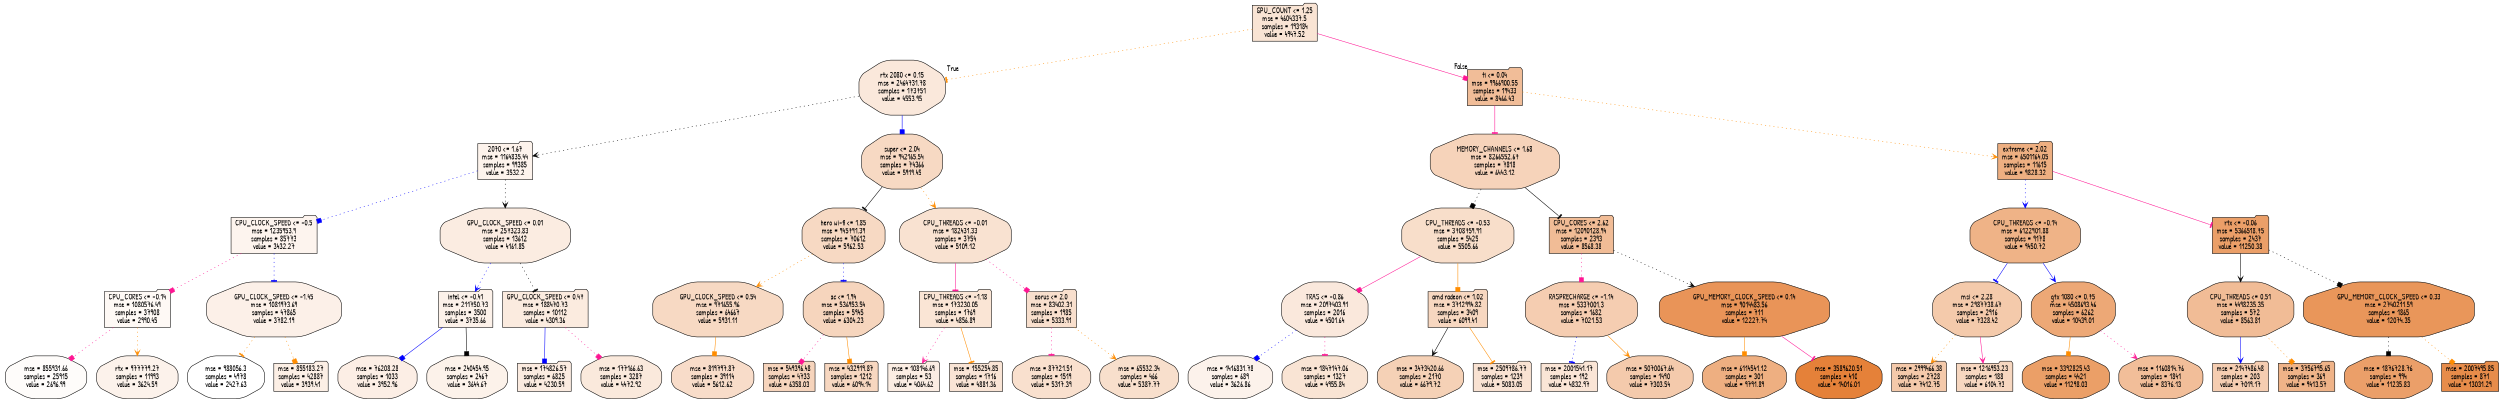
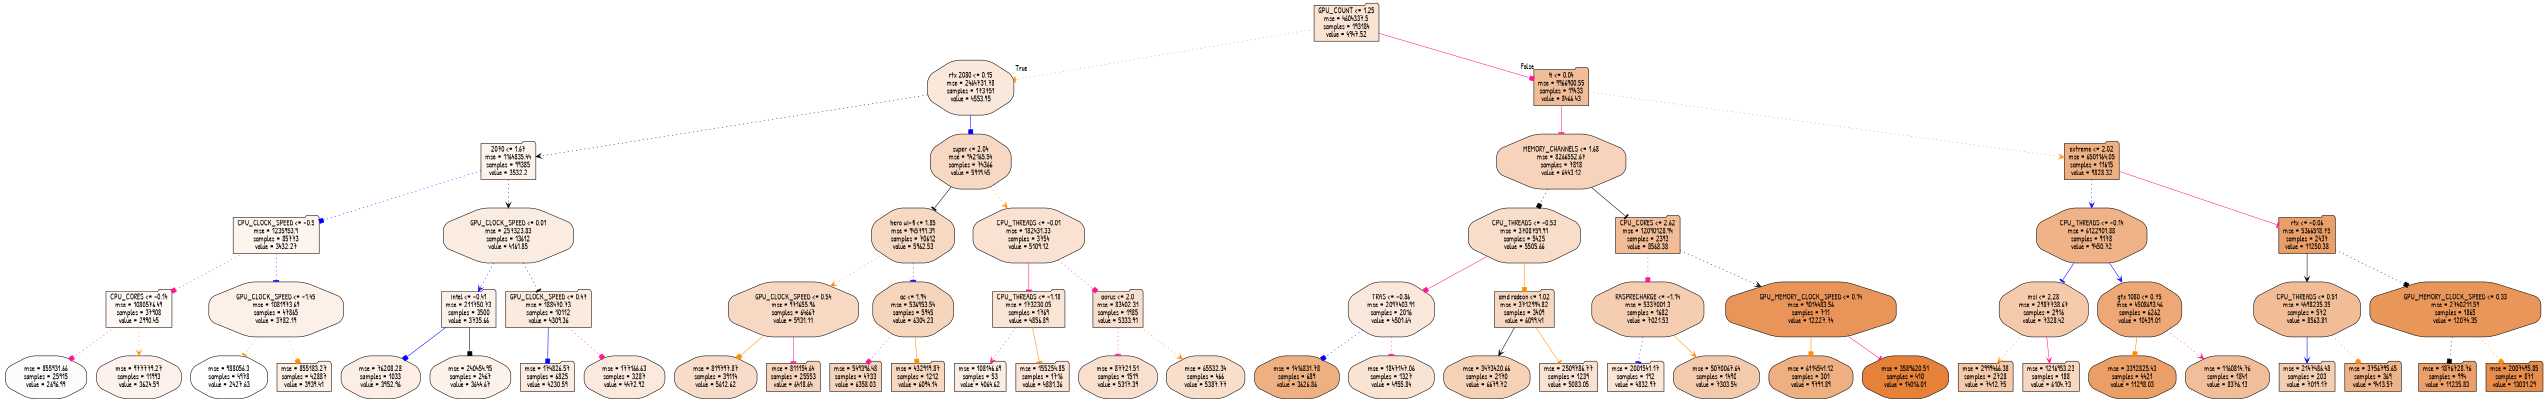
  digraph {
    fontname="Patrick Hand"
    node [color=black fillcolor="#f7d9c3" fontname="Patrick Hand" shape=octagon style="filled, rounded"]
    edge [arrowhead=box color=darkorange fontname="Patrick Hand" style=dotted]
    n1 [fillcolor="#f9e4d4" label="GPU_COUNT <= 1.25\nmse = 4604337.5\nsamples = 193184\nvalue = 4947.52" shape=folder]
    n2 [fillcolor="#fae8db" label="rtx 2080 <= 0.15\nmse = 2464731.78\nsamples = 173751\nvalue = 4553.95"]
    n3 [fillcolor="#f1bd98" label="ti <= 0.04\nmse = 9966900.55\nsamples = 19433\nvalue = 8466.43" shape=folder]
    n4 [fillcolor="#fdf3ec" label="2070 <= 1.67\nmse = 1164835.44\nsamples = 99385\nvalue = 3532.2" shape=folder]
    n5 [label="super <= 2.04\nmse = 942165.54\nsamples = 74366\nvalue = 5919.45"]
    n6 [fillcolor="#f6d3ba" label="MEMORY_CHANNELS <= 1.68\nmse = 8266552.67\nsamples = 7818\nvalue = 6443.12"]
    n7 [fillcolor="#eeaf81" label="extreme <= 2.02\nmse = 6501164.05\nsamples = 11615\nvalue = 9828.32" shape=folder]
    n8 [fillcolor="#fdf4ee" label="CPU_CLOCK_SPEED <= -0.5\nmse = 1235953.9\nsamples = 85773\nvalue = 3432.27" shape=folder]
    n9 [fillcolor="#fbece1" label="GPU_CLOCK_SPEED <= 0.01\nmse = 257323.83\nsamples = 13612\nvalue = 4161.85"]
    n10 [label="hero wi-fi <= 1.85\nmse = 945791.39\nsamples = 70612\nvalue = 5962.53"]
    n11 [fillcolor="#f9e2d1" label="CPU_THREADS <= -0.01\nmse = 182431.33\nsamples = 3754\nvalue = 5109.12"]
    n12 [fillcolor="#fef9f5" label="CPU_CORES <= -0.14\nmse = 1080576.49\nsamples = 37908\nvalue = 2990.45" shape=folder]
    n13 [fillcolor="#fcf0e8" label="GPU_CLOCK_SPEED <= -1.45\nmse = 1081973.69\nsamples = 47865\nvalue = 3782.19"]
    n14 [fillcolor="#fcf1e9" label="intel <= -0.41\nmse = 211750.73\nsamples = 3500\nvalue = 3735.66" shape=folder]
    n15 [fillcolor="#fbebdf" label="GPU_CLOCK_SPEED <= 0.47\nmse = 188470.73\nsamples = 10112\nvalue = 4309.36" shape=folder]
    n16 [fillcolor="#fefcfa" label="mse = 855931.66\nsamples = 25915\nvalue = 2696.99"]
-   n17 [fillcolor="#fcf2eb" label="rtx = 977779.27\nsamples = 11993\nvalue = 3624.59"]
+   n17 [fillcolor="#fcf2eb" label="mse = 977779.27\nsamples = 11993\nvalue = 3624.59"]
    n18 [fillcolor="#ffffff" label="mse = 988056.3\nsamples = 4978\nvalue = 2427.63"]
    n19 [fillcolor="#fcefe5" label="mse = 855183.27\nsamples = 42887\nvalue = 3939.41" shape=folder]
    n20 [fillcolor="#fceee5" label="mse = 76208.28\nsamples = 1033\nvalue = 3952.96"]
    n21 [fillcolor="#fcf2ea" label="mse = 240454.95\nsamples = 2467\nvalue = 3644.67"]
    n22 [fillcolor="#fbebe0" label="mse = 174826.57\nsamples = 6825\nvalue = 4230.59" shape=folder]
    n23 [fillcolor="#fae9dc" label="mse = 177166.63\nsamples = 3287\nvalue = 4472.92"]
    n24 [label="GPU_CLOCK_SPEED <= 0.54\nmse = 971655.96\nsamples = 64667\nvalue = 5931.11"]
    n25 [fillcolor="#f6d5bd" label="ac <= 1.94\nmse = 536953.54\nsamples = 5945\nvalue = 6304.23"]
    n26 [fillcolor="#fae5d5" label="CPU_THREADS <= -1.18\nmse = 173230.05\nsamples = 1769\nvalue = 4856.89" shape=folder]
    n27 [fillcolor="#f8dfcd" label="aorus <= 2.0\nmse = 83402.31\nsamples = 1985\nvalue = 5333.91" shape=folder]
    n28 [fillcolor="#f8dcc9" label="mse = 819797.87\nsamples = 39114\nvalue = 5612.62"]
+   n29 [fillcolor="#f6d4bb" label="mse = 811154.64\nsamples = 25553\nvalue = 6418.64" shape=folder]
    n30 [fillcolor="#f6d4bc" label="mse = 549396.48\nsamples = 4733\nvalue = 6358.03" shape=folder]
    n31 [fillcolor="#f7d7c0" label="mse = 432919.87\nsamples = 1212\nvalue = 6094.14" shape=folder]
    n32 [fillcolor="#fbede3" label="mse = 108146.69\nsamples = 53\nvalue = 4064.62" shape=folder]
    n33 [fillcolor="#f9e4d5" label="mse = 155254.85\nsamples = 1716\nvalue = 4881.36" shape=folder]
    n34 [fillcolor="#f9e0ce" label="mse = 87721.51\nsamples = 1519\nvalue = 5317.39"]
    n35 [fillcolor="#f8dfcc" label="mse = 65532.34\nsamples = 466\nvalue = 5387.77"]
    n36 [fillcolor="#f8deca" label="CPU_THREADS <= -0.53\nmse = 3708759.91\nsamples = 5425\nvalue = 5505.66"]
    n37 [fillcolor="#f1bc96" label="CPU_CORES <= 2.62\nmse = 12090128.94\nsamples = 2393\nvalue = 8568.38" shape=folder]
    n38 [fillcolor="#efb387" label="CPU_THREADS <= -0.14\nmse = 6122901.88\nsamples = 9178\nvalue = 9450.72"]
    n39 [fillcolor="#eb9f68" label="rtx <= -0.06\nmse = 5366518.75\nsamples = 2437\nvalue = 11250.38" shape=folder]
    n40 [fillcolor="#fae8dc" label="TRAS <= -0.86\nmse = 2097403.91\nsamples = 2016\nvalue = 4501.64"]
    n41 [fillcolor="#f7d7c0" label="amd radeon <= 1.02\nmse = 3712994.82\nsamples = 3409\nvalue = 6099.41" shape=folder]
    n42 [fillcolor="#f5cdb1" label="RASPRECHARGE <= -1.14\nmse = 5337001.3\nsamples = 1682\nvalue = 7021.53"]
    n43 [fillcolor="#e99458" label="GPU_MEMORY_CLOCK_SPEED <= 0.14\nmse = 9014483.56\nsamples = 711\nvalue = 12227.74"]
-   n44 [fillcolor="#fcf2eb" label="mse = 1416831.78\nsamples = 689\nvalue = 3626.86"]
+   n44 [fillcolor="#eeaf81" label="mse = 1416831.78\nsamples = 689\nvalue = 3626.86"]
    n45 [fillcolor="#f9e4d4" label="mse = 1847147.06\nsamples = 1327\nvalue = 4955.84"]
    n46 [fillcolor="#f5d1b6" label="mse = 3473420.66\nsamples = 2170\nvalue = 6679.72"]
    n47 [fillcolor="#f9e2d2" label="mse = 2509786.77\nsamples = 1239\nvalue = 5083.05" shape=folder]
    n48 [fillcolor="#fae5d6" label="mse = 2001541.17\nsamples = 192\nvalue = 4832.97" shape=folder]
    n49 [fillcolor="#f4caac" label="mse = 5070067.64\nsamples = 1490\nvalue = 7303.54"]
    n50 [fillcolor="#eeaf81" label="mse = 6114541.12\nsamples = 301\nvalue = 9791.89"]
    n51 [fillcolor="#e58139" label="mse = 3589620.51\nsamples = 410\nvalue = 14016.01"]
    n52 [fillcolor="#f4caab" label="msi <= 2.28\nmse = 2987738.67\nsamples = 2916\nvalue = 7328.42"]
    n53 [fillcolor="#eda876" label="gtx 1080 <= 0.75\nmse = 4508693.46\nsamples = 6262\nvalue = 10439.01"]
    n54 [fillcolor="#f1bc96" label="CPU_THREADS <= 0.51\nmse = 4498235.35\nsamples = 572\nvalue = 8563.81"]
    n55 [fillcolor="#e9965a" label="GPU_MEMORY_CLOCK_SPEED <= 0.33\nmse = 2740211.59\nsamples = 1865\nvalue = 12074.35"]
    n56 [fillcolor="#f4c9aa" label="mse = 2999466.38\nsamples = 2728\nvalue = 7412.75" shape=folder]
    n57 [fillcolor="#f7d7c0" label="mse = 1216953.23\nsamples = 188\nvalue = 6104.73" shape=folder]
    n58 [fillcolor="#eb9f67" label="mse = 3392825.43\nsamples = 4421\nvalue = 11298.03"]
    n59 [fillcolor="#f2be99" label="mse = 1160814.76\nsamples = 1841\nvalue = 8376.13"]
    n60 [fillcolor="#f5cdb1" label="mse = 2147486.48\nsamples = 203\nvalue = 7019.17" shape=folder]
    n61 [fillcolor="#efb388" label="mse = 3756795.65\nsamples = 369\nvalue = 9413.57" shape=folder]
-   n62 [fillcolor="#eb9f69" label="mse = 1876728.76\nsamples = 994\nvalue = 11235.83"]
+   n62 [fillcolor="#eb9f69" label="mse = 1876728.76\nsamples = 994\nvalue = 11235.83" shape=folder]
    n63 [fillcolor="#e78c4a" label="mse = 2007495.85\nsamples = 871\nvalue = 13031.29" shape=folder]
    n1 -> n2 [arrowhead=tee headlabel=True labelangle=45 labeldistance=2.5]
    n1 -> n3 [color=deeppink headlabel=False labelangle=-45 labeldistance=2.5 style=solid]
    n2 -> n4 [arrowhead=vee color=black]
    n2 -> n5 [color=blue style=solid]
    n3 -> n6 [arrowhead=tee color=deeppink style=solid]
    n3 -> n7 [arrowhead=vee]
    n4 -> n8 [color=blue]
    n4 -> n9 [arrowhead=vee color=black]
    n5 -> n10 [arrowhead=tee color=black style=solid]
    n5 -> n11 [arrowhead=vee]
    n6 -> n36 [color=black]
    n6 -> n37 [arrowhead=tee color=black style=solid]
    n7 -> n38 [arrowhead=vee color=blue]
    n7 -> n39 [arrowhead=tee color=deeppink style=solid]
    n8 -> n12 [color=deeppink]
    n8 -> n13 [arrowhead=tee color=blue]
    n9 -> n14 [arrowhead=vee color=blue]
    n9 -> n15 [arrowhead=tee color=black]
    n10 -> n24 [arrowhead=vee]
    n10 -> n25 [arrowhead=tee color=blue]
    n11 -> n26 [arrowhead=tee color=deeppink style=solid]
    n11 -> n27 [color=deeppink]
    n12 -> n16 [color=deeppink]
    n12 -> n17 [arrowhead=vee]
    n13 -> n18 [arrowhead=tee]
    n13 -> n19
    n14 -> n20 [color=blue style=solid]
    n14 -> n21 [color=black style=solid]
    n15 -> n22 [color=blue style=solid]
    n15 -> n23 [color=deeppink]
    n24 -> n28 [style=solid]
+   n24 -> n29 [arrowhead=tee color=deeppink style=solid]
    n25 -> n30 [color=deeppink]
    n25 -> n31 [style=solid]
    n26 -> n32 [arrowhead=vee color=deeppink]
    n26 -> n33 [arrowhead=tee style=solid]
    n27 -> n34 [arrowhead=tee color=deeppink]
    n27 -> n35 [arrowhead=vee]
    n36 -> n40 [color=deeppink style=solid]
    n36 -> n41 [style=solid]
    n37 -> n42 [color=deeppink]
    n37 -> n43 [arrowhead=vee color=black]
    n38 -> n52 [arrowhead=tee color=blue style=solid]
    n38 -> n53 [arrowhead=vee color=blue style=solid]
    n39 -> n54 [arrowhead=vee color=black style=solid]
    n39 -> n55 [color=black]
    n40 -> n44 [color=blue]
    n40 -> n45 [arrowhead=tee color=deeppink]
    n41 -> n46 [arrowhead=vee color=black style=solid]
    n41 -> n47 [arrowhead=tee style=solid]
    n42 -> n48 [arrowhead=tee color=blue]
    n42 -> n49 [arrowhead=vee style=solid]
    n43 -> n50 [style=solid]
    n43 -> n51 [arrowhead=tee color=deeppink style=solid]
    n52 -> n56 [arrowhead=vee]
    n52 -> n57 [arrowhead=vee color=deeppink style=solid]
    n53 -> n58 [style=solid]
    n53 -> n59 [arrowhead=vee color=deeppink]
    n54 -> n60 [arrowhead=vee color=blue style=solid]
    n54 -> n61
    n55 -> n62 [color=black]
    n55 -> n63
  }
